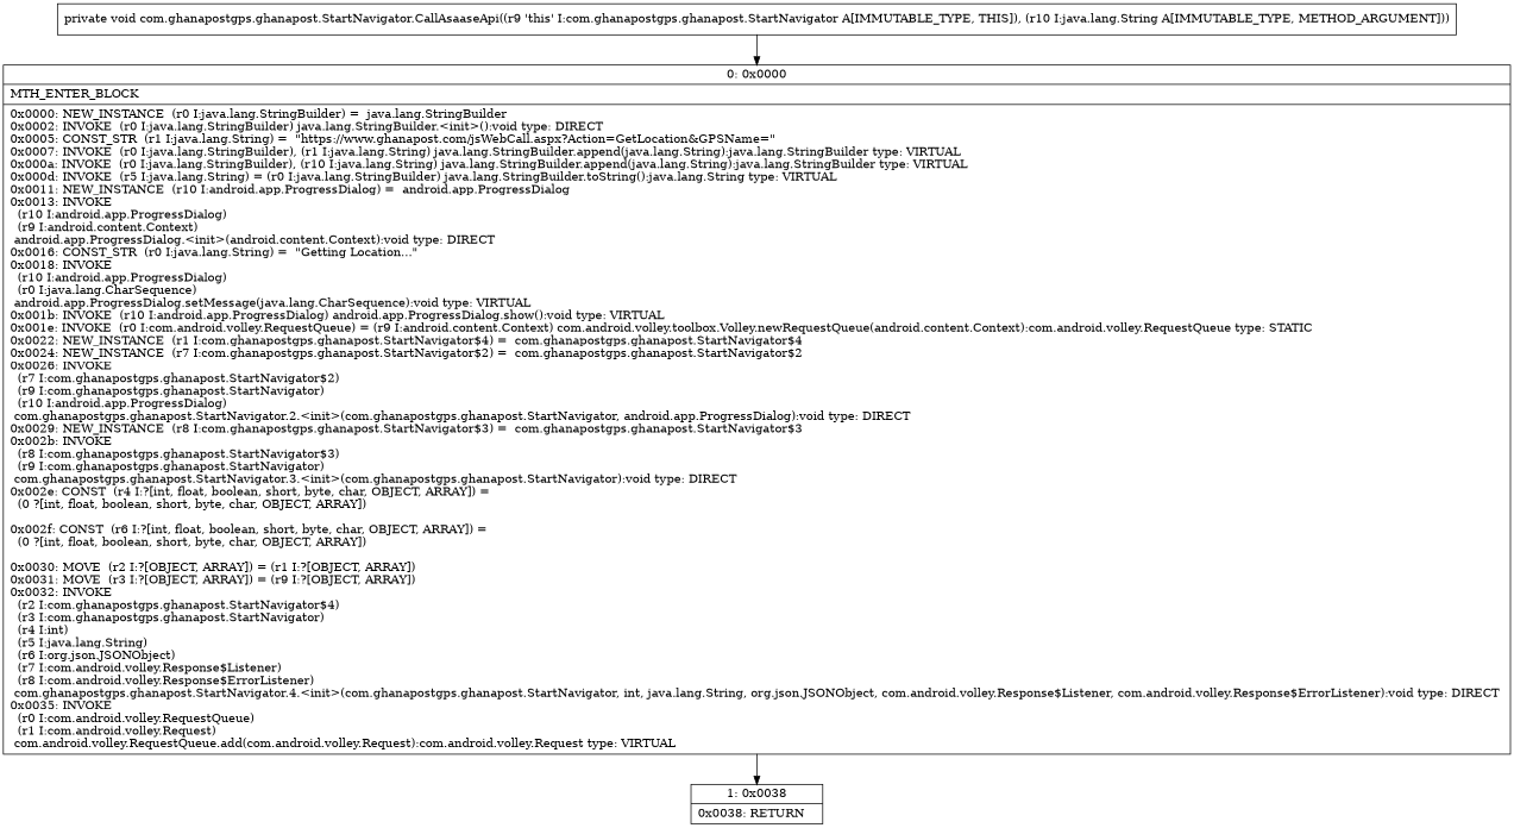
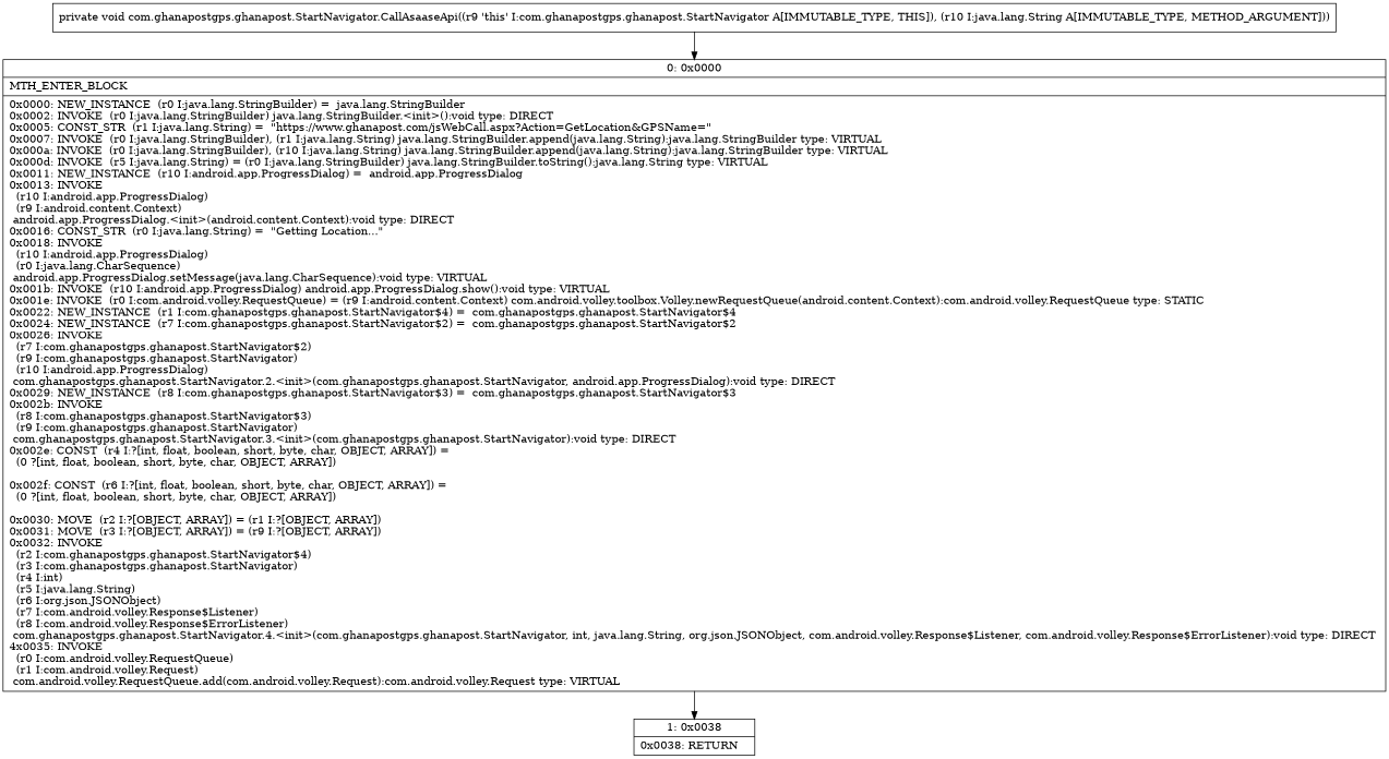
  digraph {
    node [shape=record]
-   n1 [label="{0\:\ 0x0000|MTH_ENTER_BLOCK\l|0x0000: NEW_INSTANCE  (r0 I:java.lang.StringBuilder) =  java.lang.StringBuilder \l0x0002: INVOKE  (r0 I:java.lang.StringBuilder) java.lang.StringBuilder.\<init\>():void type: DIRECT \l0x0005: CONST_STR  (r1 I:java.lang.String) =  \"https:\/\/www.ghanapost.com\/jsWebCall.aspx?Action=GetLocation&GPSName=\" \l0x0007: INVOKE  (r0 I:java.lang.StringBuilder), (r1 I:java.lang.String) java.lang.StringBuilder.append(java.lang.String):java.lang.StringBuilder type: VIRTUAL \l0x000a: INVOKE  (r0 I:java.lang.StringBuilder), (r10 I:java.lang.String) java.lang.StringBuilder.append(java.lang.String):java.lang.StringBuilder type: VIRTUAL \l0x000d: INVOKE  (r5 I:java.lang.String) = (r0 I:java.lang.StringBuilder) java.lang.StringBuilder.toString():java.lang.String type: VIRTUAL \l0x0011: NEW_INSTANCE  (r10 I:android.app.ProgressDialog) =  android.app.ProgressDialog \l0x0013: INVOKE  \l  (r10 I:android.app.ProgressDialog)\l  (r9 I:android.content.Context)\l android.app.ProgressDialog.\<init\>(android.content.Context):void type: DIRECT \l0x0016: CONST_STR  (r0 I:java.lang.String) =  \"Getting Location...\" \l0x0018: INVOKE  \l  (r10 I:android.app.ProgressDialog)\l  (r0 I:java.lang.CharSequence)\l android.app.ProgressDialog.setMessage(java.lang.CharSequence):void type: VIRTUAL \l0x001b: INVOKE  (r10 I:android.app.ProgressDialog) android.app.ProgressDialog.show():void type: VIRTUAL \l0x001e: INVOKE  (r0 I:com.android.volley.RequestQueue) = (r9 I:android.content.Context) com.android.volley.toolbox.Volley.newRequestQueue(android.content.Context):com.android.volley.RequestQueue type: STATIC \l0x0022: NEW_INSTANCE  (r1 I:com.ghanapostgps.ghanapost.StartNavigator$4) =  com.ghanapostgps.ghanapost.StartNavigator$4 \l0x0024: NEW_INSTANCE  (r7 I:com.ghanapostgps.ghanapost.StartNavigator$2) =  com.ghanapostgps.ghanapost.StartNavigator$2 \l0x0026: INVOKE  \l  (r7 I:com.ghanapostgps.ghanapost.StartNavigator$2)\l  (r9 I:com.ghanapostgps.ghanapost.StartNavigator)\l  (r10 I:android.app.ProgressDialog)\l com.ghanapostgps.ghanapost.StartNavigator.2.\<init\>(com.ghanapostgps.ghanapost.StartNavigator, android.app.ProgressDialog):void type: DIRECT \l0x0029: NEW_INSTANCE  (r8 I:com.ghanapostgps.ghanapost.StartNavigator$3) =  com.ghanapostgps.ghanapost.StartNavigator$3 \l0x002b: INVOKE  \l  (r8 I:com.ghanapostgps.ghanapost.StartNavigator$3)\l  (r9 I:com.ghanapostgps.ghanapost.StartNavigator)\l com.ghanapostgps.ghanapost.StartNavigator.3.\<init\>(com.ghanapostgps.ghanapost.StartNavigator):void type: DIRECT \l0x002e: CONST  (r4 I:?[int, float, boolean, short, byte, char, OBJECT, ARRAY]) = \l  (0 ?[int, float, boolean, short, byte, char, OBJECT, ARRAY])\l \l0x002f: CONST  (r6 I:?[int, float, boolean, short, byte, char, OBJECT, ARRAY]) = \l  (0 ?[int, float, boolean, short, byte, char, OBJECT, ARRAY])\l \l0x0030: MOVE  (r2 I:?[OBJECT, ARRAY]) = (r1 I:?[OBJECT, ARRAY]) \l0x0031: MOVE  (r3 I:?[OBJECT, ARRAY]) = (r9 I:?[OBJECT, ARRAY]) \l0x0032: INVOKE  \l  (r2 I:com.ghanapostgps.ghanapost.StartNavigator$4)\l  (r3 I:com.ghanapostgps.ghanapost.StartNavigator)\l  (r4 I:int)\l  (r5 I:java.lang.String)\l  (r6 I:org.json.JSONObject)\l  (r7 I:com.android.volley.Response$Listener)\l  (r8 I:com.android.volley.Response$ErrorListener)\l com.ghanapostgps.ghanapost.StartNavigator.4.\<init\>(com.ghanapostgps.ghanapost.StartNavigator, int, java.lang.String, org.json.JSONObject, com.android.volley.Response$Listener, com.android.volley.Response$ErrorListener):void type: DIRECT \l0x0035: INVOKE  \l  (r0 I:com.android.volley.RequestQueue)\l  (r1 I:com.android.volley.Request)\l com.android.volley.RequestQueue.add(com.android.volley.Request):com.android.volley.Request type: VIRTUAL \l}"]
+   n1 [label="{0\:\ 0x0000|MTH_ENTER_BLOCK\l|0x0000: NEW_INSTANCE  (r0 I:java.lang.StringBuilder) =  java.lang.StringBuilder \l0x0002: INVOKE  (r0 I:java.lang.StringBuilder) java.lang.StringBuilder.\<init\>():void type: DIRECT \l0x0005: CONST_STR  (r1 I:java.lang.String) =  \"https:\/\/www.ghanapost.com\/jsWebCall.aspx?Action=GetLocation&GPSName=\" \l0x0007: INVOKE  (r0 I:java.lang.StringBuilder), (r1 I:java.lang.String) java.lang.StringBuilder.append(java.lang.String):java.lang.StringBuilder type: VIRTUAL \l0x000a: INVOKE  (r0 I:java.lang.StringBuilder), (r10 I:java.lang.String) java.lang.StringBuilder.append(java.lang.String):java.lang.StringBuilder type: VIRTUAL \l0x000d: INVOKE  (r5 I:java.lang.String) = (r0 I:java.lang.StringBuilder) java.lang.StringBuilder.toString():java.lang.String type: VIRTUAL \l0x0011: NEW_INSTANCE  (r10 I:android.app.ProgressDialog) =  android.app.ProgressDialog \l0x0013: INVOKE  \l  (r10 I:android.app.ProgressDialog)\l  (r9 I:android.content.Context)\l android.app.ProgressDialog.\<init\>(android.content.Context):void type: DIRECT \l0x0016: CONST_STR  (r0 I:java.lang.String) =  \"Getting Location...\" \l0x0018: INVOKE  \l  (r10 I:android.app.ProgressDialog)\l  (r0 I:java.lang.CharSequence)\l android.app.ProgressDialog.setMessage(java.lang.CharSequence):void type: VIRTUAL \l0x001b: INVOKE  (r10 I:android.app.ProgressDialog) android.app.ProgressDialog.show():void type: VIRTUAL \l0x001e: INVOKE  (r0 I:com.android.volley.RequestQueue) = (r9 I:android.content.Context) com.android.volley.toolbox.Volley.newRequestQueue(android.content.Context):com.android.volley.RequestQueue type: STATIC \l0x0022: NEW_INSTANCE  (r1 I:com.ghanapostgps.ghanapost.StartNavigator$4) =  com.ghanapostgps.ghanapost.StartNavigator$4 \l0x0024: NEW_INSTANCE  (r7 I:com.ghanapostgps.ghanapost.StartNavigator$2) =  com.ghanapostgps.ghanapost.StartNavigator$2 \l0x0026: INVOKE  \l  (r7 I:com.ghanapostgps.ghanapost.StartNavigator$2)\l  (r9 I:com.ghanapostgps.ghanapost.StartNavigator)\l  (r10 I:android.app.ProgressDialog)\l com.ghanapostgps.ghanapost.StartNavigator.2.\<init\>(com.ghanapostgps.ghanapost.StartNavigator, android.app.ProgressDialog):void type: DIRECT \l0x0029: NEW_INSTANCE  (r8 I:com.ghanapostgps.ghanapost.StartNavigator$3) =  com.ghanapostgps.ghanapost.StartNavigator$3 \l0x002b: INVOKE  \l  (r8 I:com.ghanapostgps.ghanapost.StartNavigator$3)\l  (r9 I:com.ghanapostgps.ghanapost.StartNavigator)\l com.ghanapostgps.ghanapost.StartNavigator.3.\<init\>(com.ghanapostgps.ghanapost.StartNavigator):void type: DIRECT \l0x002e: CONST  (r4 I:?[int, float, boolean, short, byte, char, OBJECT, ARRAY]) = \l  (0 ?[int, float, boolean, short, byte, char, OBJECT, ARRAY])\l \l0x002f: CONST  (r6 I:?[int, float, boolean, short, byte, char, OBJECT, ARRAY]) = \l  (0 ?[int, float, boolean, short, byte, char, OBJECT, ARRAY])\l \l0x0030: MOVE  (r2 I:?[OBJECT, ARRAY]) = (r1 I:?[OBJECT, ARRAY]) \l0x0031: MOVE  (r3 I:?[OBJECT, ARRAY]) = (r9 I:?[OBJECT, ARRAY]) \l0x0032: INVOKE  \l  (r2 I:com.ghanapostgps.ghanapost.StartNavigator$4)\l  (r3 I:com.ghanapostgps.ghanapost.StartNavigator)\l  (r4 I:int)\l  (r5 I:java.lang.String)\l  (r6 I:org.json.JSONObject)\l  (r7 I:com.android.volley.Response$Listener)\l  (r8 I:com.android.volley.Response$ErrorListener)\l com.ghanapostgps.ghanapost.StartNavigator.4.\<init\>(com.ghanapostgps.ghanapost.StartNavigator, int, java.lang.String, org.json.JSONObject, com.android.volley.Response$Listener, com.android.volley.Response$ErrorListener):void type: DIRECT \l4x0035: INVOKE  \l  (r0 I:com.android.volley.RequestQueue)\l  (r1 I:com.android.volley.Request)\l com.android.volley.RequestQueue.add(com.android.volley.Request):com.android.volley.Request type: VIRTUAL \l}"]
    n2 [label="{1\:\ 0x0038|0x0038: RETURN   \l}"]
    n3 [label="{private void com.ghanapostgps.ghanapost.StartNavigator.CallAsaaseApi((r9 'this' I:com.ghanapostgps.ghanapost.StartNavigator A[IMMUTABLE_TYPE, THIS]), (r10 I:java.lang.String A[IMMUTABLE_TYPE, METHOD_ARGUMENT])) }"]
    n1 -> n2
    n3 -> n1
  }
